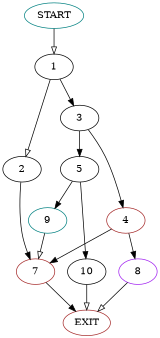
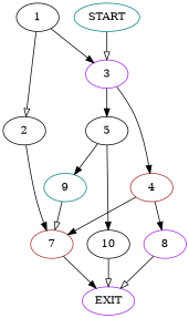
  digraph {
    node [color=black]
    edge [arrowhead=normal]
    n1 [color=teal label=START]
    1
    2
-   3
-   n5 [color=brown label=EXIT]
+   3 [color=purple]
+   n5 [color=purple label=EXIT]
    7 [color=brown]
    4 [color=brown]
    5
    8 [color=purple]
    9 [color=teal]
    10
-   n1 -> 1 [arrowhead=onormal]
+   n1 -> 3 [arrowhead=onormal]
    1 -> 2 [arrowhead=onormal]
    1 -> 3
    2 -> 7
    3 -> 4
    3 -> 5
    7 -> n5
    4 -> 7
    4 -> 8
    5 -> 9
    5 -> 10
    8 -> n5 [arrowhead=onormal]
    9 -> 7 [arrowhead=onormal]
    10 -> n5 [arrowhead=onormal]
  }
